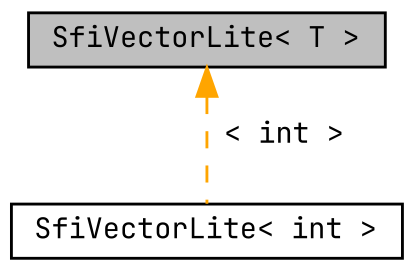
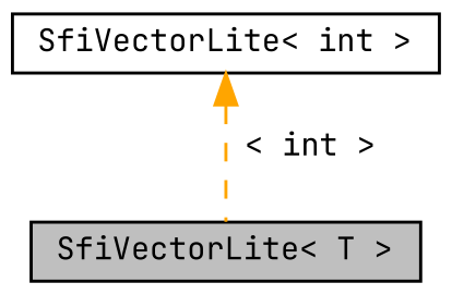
  digraph {
    fontname="JetBrains Mono"
    node [color=black fontname="JetBrains Mono" fontsize=10 shape=record style=filled]
    n1 [fillcolor=grey75 fontcolor=black height=0.2 label="SfiVectorLite\< T \>" width=0.4]
    n2 [fillcolor=white height=0.2 label="SfiVectorLite\< int \>" width=0.4]
-   n1 -> n2 [color=orange dir=back fontname="JetBrains Mono" fontsize=10 label=" \< int \>" labelfontname=Helvetica labelfontsize=10 style=dashed]
+   n2 -> n1 [color=orange dir=back fontname="JetBrains Mono" fontsize=10 label=" \< int \>" labelfontname=Helvetica labelfontsize=10 style=dashed]
  }
